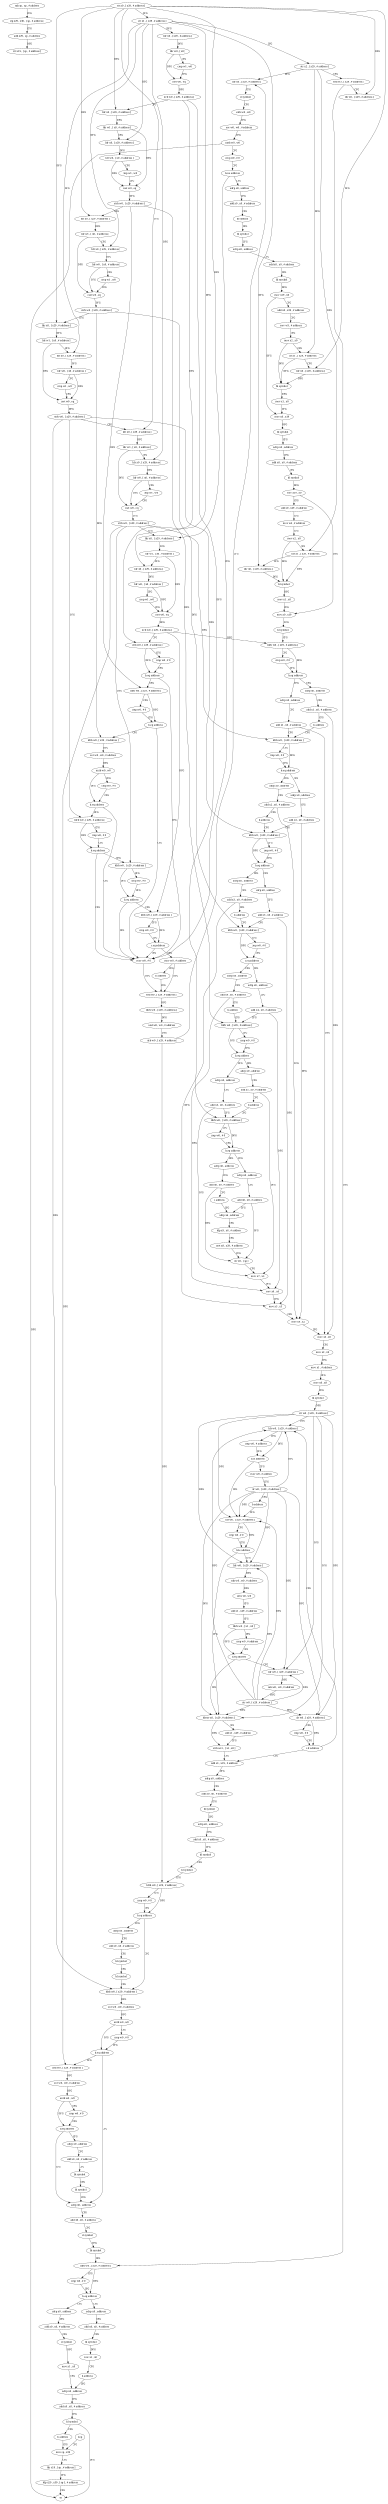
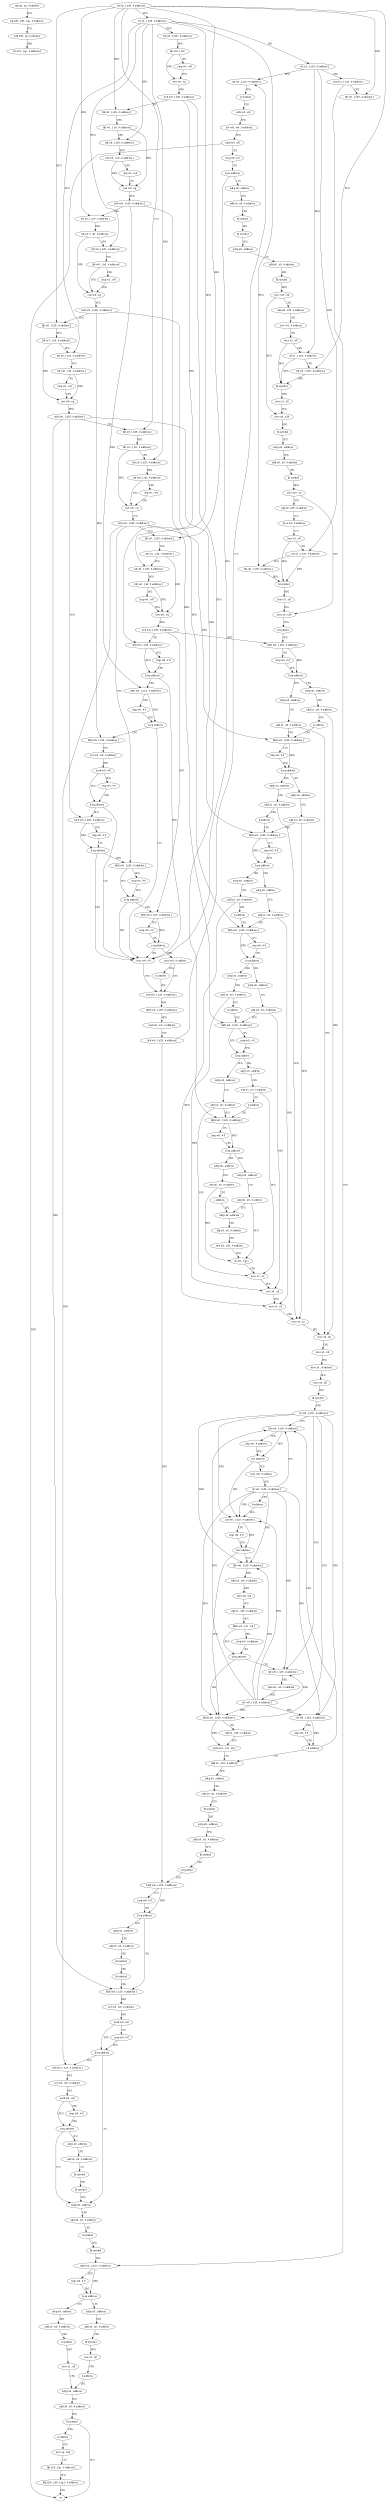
  digraph {
    fontname="Noto Serif"
    node [fontname="Noto Serif"]
    edge [fontname="Noto Serif"]
    n1 [label="sub sp , sp , # address"]
    n2 [label="stp x29 , x30 , [ sp , # address ]"]
    n3 [label="add x29 , sp , # address"]
    n4 [label="str x19 , [ sp , # address ]"]
    n5 [label="str x0 , [ x29 , # address ]"]
    n6 [label="str x1 , [ x29 , # address ]"]
    n7 [label="ldr x0 , [ x29 , # address ]"]
    n8 [label="ldr x0 , [ x29 , # address ]"]
    n9 [label="ldr x0 , [ x29 , # address ]"]
    n10 [label="ldr x0 , [ x29 , # address ]"]
    n11 [label="ldr x0 , [ x29 , # address ]"]
    n12 [label="ldr x0 , [ x29 , # address ]"]
    n13 [label="ldr x0 , [ x29 , # address ]"]
    n14 [label="str x2 , [ x29 , # address ]"]
    n15 [label="ldr x0 , [ x29 , # address ]"]
    n16 [label="ldr x0 , [ x29 , # address ]"]
    n17 [label="ldr x0 , [ x29 , # address ]"]
    n18 [label="ldr x0 , [ x29 , # address ]"]
    n19 [label="ldr x0 , [ x29 , # address ]"]
    n20 [label="ldr x0 , [ x29 , # address ]"]
    n21 [label="ldr x0 , [ x29 , # address ]"]
    n22 [label="ldr w1 , [ x0 , # address ]"]
    n23 [label="ldr w1 , [ x0 , # address ]"]
    n24 [label="ldr w1 , [ x0 , # address ]"]
    n25 [label="ldr w1 , [ x0 , # address ]"]
    n26 [label="ldr w1 , [ x0 , # address ]"]
    n27 [label="bl symbol"]
    n28 [label="strb w3 , [ x29 , # address ]"]
    n29 [label="ldr x1 , [ x29 , # address ]"]
    n30 [label="ldr x1 , [ x29 , # address ]"]
    n31 [label="ldr x0 , [ x29 , # address ]"]
    n32 [label="ldr w0 , [ x0 ]"]
    n33 [label="ldr w0 , [ x0 , # address ]"]
    n34 [label="ldr w0 , [ x0 , # address ]"]
    n35 [label="ldr w0 , [ x0 , # address ]"]
    n36 [label="ldr w0 , [ x0 , # address ]"]
    n37 [label="ldr w0 , [ x0 , # address ]"]
    n38 [label="bl symbol"]
    n39 [label="ldrb w0 , [ x29 , # address ]"]
    n40 [label="bl symbol"]
    n41 [label="cmp w0 , # 0"]
    n42 [label="b.eq address"]
    n43 [label="cset w0 , eq"]
    n44 [label="strb w0 , [ x29 , # address ]"]
    n45 [label="cmp w1 , w0"]
    n46 [label="ldrb w0 , [ x29 , # address ]"]
    n47 [label="ldrb w0 , [ x29 , # address ]"]
    n48 [label="cmp w0 , # 0"]
    n49 [label="b.eq address"]
    n50 [label="cmp w0 , # 0"]
    n51 [label="b.eq address"]
    n52 [label="cset w0 , eq"]
    n53 [label="strb w0 , [ x29 , # address ]"]
    n54 [label="cmp w1 , w0"]
    n55 [label="ldrb w0 , [ x29 , # address ]"]
    n56 [label="ldrb w0 , [ x29 , # address ]"]
    n57 [label="cmp w0 , # 0"]
    n58 [label="b.eq address"]
    n59 [label="cmp w0 , # 0"]
    n60 [label="b.eq address"]
    n61 [label="cset w0 , eq"]
    n62 [label="strb w0 , [ x29 , # address ]"]
    n63 [label="cmp w1 , w0"]
    n64 [label="ldrb w0 , [ x29 , # address ]"]
    n65 [label="ldrb w0 , [ x29 , # address ]"]
    n66 [label="eor w0 , w0 , # address"]
    n67 [label="cmp w0 , # 0"]
    n68 [label="b.eq address"]
    n69 [label="cset w0 , eq"]
    n70 [label="strb w0 , [ x29 , # address ]"]
    n71 [label="cmp w1 , w0"]
    n72 [label="ldrb w0 , [ x29 , # address ]"]
    n73 [label="ldrb w0 , [ x29 , # address ]"]
    n74 [label="ldrb w0 , [ x29 , # address ]"]
    n75 [label="cmp w0 , # 0"]
    n76 [label="b.eq address"]
    n77 [label="cmp w0 , # 0"]
    n78 [label="b.eq address"]
    n79 [label="eor w0 , w0 , # address"]
    n80 [label="cset w0 , eq"]
    n81 [label="strb w0 , [ x29 , # address ]"]
    n82 [label="cmp w1 , w0"]
    n83 [label="ldrb w0 , [ x29 , # address ]"]
    n84 [label="ldrb w0 , [ x29 , # address ]"]
    n85 [label="ldrb w0 , [ x29 , # address ]"]
    n86 [label="cmp w0 , # 0"]
    n87 [label="b.eq address"]
    n88 [label="cmp w0 , # 0"]
    n89 [label="b.eq address"]
    n90 [label="eor w0 , w0 , # address"]
    n91 [label="cset w0 , eq"]
    n92 [label="strb w0 , [ x29 , # address ]"]
    n93 [label="cmp w1 , w0"]
    n94 [label="ldrb w0 , [ x29 , # address ]"]
    n95 [label="ldrb w0 , [ x29 , # address ]"]
    n96 [label="cmp w0 , # 0"]
    n97 [label="b.eq address"]
    n98 [label="cmp w0 , # 0"]
    n99 [label="b.eq address"]
    n100 [label="mov w0 , # 0"]
    n101 [label="strb w0 , [ x29 , # address ]"]
    n102 [label="ldrb w0 , [ x29 , # address ]"]
    n103 [label="and w0 , w0 , # address"]
    n104 [label="uxtb w0 , w0"]
-   n105 [label=nop]
    n106 [label="mov sp , x29"]
    n107 [label="ldr x19 , [ sp , # address ]"]
    n108 [label="ldp x29 , x30 , [ sp ] , # address"]
    n109 [label="adrp x0 , address"]
    n110 [label="add x0 , x0 , # address"]
    n111 [label="bl symbol"]
    n112 [label="bl symbol"]
    n113 [label="adrp x0 , address"]
    n114 [label="add x0 , x0 , # address"]
    n115 [label="bl symbol"]
    n116 [label="mov x19 , x0"]
    n117 [label="add x0 , x29 , # address"]
    n118 [label="mov x0 , x19"]
    n119 [label="mov w3 , # address"]
    n120 [label="bl symbol"]
    n121 [label="mov x2 , x0"]
    n122 [label="mov x1 , x0"]
    n123 [label="adrp x0 , address"]
    n124 [label="add x0 , x0 , # address"]
    n125 [label="bl symbol"]
    n126 [label="mov x19 , x0"]
    n127 [label="add x0 , x29 , # address"]
    n128 [label="mov x0 , x19"]
    n129 [label="mov w3 , # address"]
    n130 [label="bl symbol"]
    n131 [label="mov x2 , x0"]
    n132 [label="mov x1 , x0"]
    n133 [label="adrp x0 , address"]
    n134 [label="adrp x0 , address"]
    n135 [label="add x1 , x0 , # address"]
    n136 [label="add x1 , x0 , # address"]
    n137 [label="mov x3 , x0"]
    n138 [label="b address"]
    n139 [label="cmp w0 , # 0"]
    n140 [label="b.eq address"]
    n141 [label="mov x2 , x9"]
    n142 [label="adrp x0 , address"]
    n143 [label="adrp x0 , address"]
    n144 [label="add x2 , x0 , # address"]
    n145 [label="mov x4 , x2"]
    n146 [label="adrp x0 , address"]
    n147 [label="adrp x0 , address"]
    n148 [label="add x2 , x0 , # address"]
    n149 [label="b address"]
    n150 [label="mov w0 , # address"]
    n151 [label="add x3 , x0 , # address"]
    n152 [label="mov x5 , x3"]
    n153 [label="adrp x0 , address"]
    n154 [label="adrp x0 , address"]
    n155 [label="add x3 , x0 , # address"]
    n156 [label="b address"]
    n157 [label="b address"]
    n158 [label="add x4 , x0 , # address"]
    n159 [label="mov x6 , x4"]
    n160 [label="adrp x0 , address"]
    n161 [label="adrp x0 , address"]
    n162 [label="add x4 , x0 , # address"]
    n163 [label="b address"]
    n164 [label="add x5 , x0 , # address"]
    n165 [label="mov x7 , x5"]
    n166 [label="adrp x0 , address"]
    n167 [label="adrp x0 , address"]
    n168 [label="add x5 , x0 , # address"]
    n169 [label="b address"]
    n170 [label="strb w0 , [ x29 , # address ]"]
    n171 [label="ldrb w0 , [ x29 , # address ]"]
    n172 [label="cmp w0 , # 0"]
    n173 [label="b.eq address"]
    n174 [label="uxtb w0 , w0"]
    n175 [label="eor w0 , w0 , # address"]
    n176 [label="uxtb w0 , w0"]
    n177 [label="cmp w0 , # 0"]
    n178 [label=ret]
    n179 [label="b.ne address"]
    n180 [label="add x0 , x0 , # address"]
    n181 [label="adrp x6 , address"]
    n182 [label="str x0 , [ sp ]"]
    n183 [label="ldp x9 , x6 , # address"]
    n184 [label="cset x8 , x29 , # address"]
    n185 [label="add x0 , x0 , # address"]
    n186 [label="b address"]
    n187 [label="add x1 , x29 , # address"]
    n188 [label="adrp x0 , address"]
    n189 [label="add x0 , x0 , # address"]
    n190 [label="bl symbol"]
    n191 [label="adrp x0 , address"]
    n192 [label="add x0 , x0 , # address"]
    n193 [label="bl symbol"]
    n194 [label="bl symbol"]
    n195 [label="adrp x0 , address"]
    n196 [label="add x0 , x0 , # address"]
    n197 [label="uxtb w0 , w0"]
    n198 [label="bl symbol"]
    n199 [label="ldr w0 , [ x29 , # address ]"]
    n200 [label="cmp w0 , # address"]
    n201 [label="b.ls address"]
    n202 [label="ldr w0 , [ x29 , # address ]"]
    n203 [label="mov w0 , # address"]
    n204 [label="cmp w0 , # 0"]
    n205 [label="b.le address"]
    n206 [label="str w0 , [ x29 , # address ]"]
    n207 [label="ldrsw x0 , [ x29 , # address ]"]
    n208 [label="ldr w0 , [ x29 , # address ]"]
    n209 [label="ldr w0 , [ x29 , # address ]"]
    n210 [label="ldr w0 , [ x29 , # address ]"]
    n211 [label="b address"]
    n212 [label="mov x1 , # address"]
    n213 [label="mov x0 , x8"]
    n214 [label="bl symbol"]
    n215 [label="str w0 , [ x29 , # address ]"]
    n216 [label="cmp w0 , # 0"]
    n217 [label="b.lt address"]
    n218 [label="add x1 , x29 , # address"]
    n219 [label="strb wzr , [ x1 , x0 ]"]
    n220 [label="sub w0 , w0 , # address"]
    n221 [label="sub w0 , w0 , # address"]
    n222 [label="cmp w0 , # 0"]
    n223 [label="b.eq address"]
    n224 [label="adrp x0 , address"]
    n225 [label="add x0 , x0 , # address"]
    n226 [label="bl symbol"]
    n227 [label="uxtb w0 , w0"]
    n228 [label="bl symbol"]
    n229 [label="sxtw x0 , w0"]
    n230 [label="bl symbol"]
    n231 [label="adrp x0 , address"]
    n232 [label="adrp x0 , address"]
    n233 [label="add x0 , x0 , # address"]
    n234 [label="add x0 , x0 , # address"]
    n235 [label="bl symbol"]
    n236 [label="bl symbol"]
    n237 [label="cmp w0 , # 0"]
    n238 [label="b.eq address"]
    n239 [label="adrp x0 , address"]
    n240 [label="add x0 , x0 , # address"]
    n241 [label="bl symbol"]
    n242 [label="add x1 , x29 , # address"]
    n243 [label="ldrb w0 , [ x1 , x0 ]"]
    n244 [label="cmp w0 , # address"]
    n245 [label="b.eq address"]
    n246 [label="str w0 , [ x29 , # address ]"]
    n247 [label="mov x1 , x0"]
    n248 [label="adrp x0 , address"]
    n249 [label="add x0 , x0 , # address"]
    n250 [label="bl symbol"]
    n251 [label="mov x1 , x0"]
    n252 [label="b address"]
    n253 [label="bl symbol"]
    n254 [label="b address"]
    n1 -> n2 [label=CFG]
    n2 -> n3 [label=CFG]
    n3 -> n4 [label=DFG]
    n5 -> n6 [label=CFG]
    n5 -> n7 [label=DFG]
    n5 -> n8 [label=DFG]
    n5 -> n9 [label=DFG]
    n5 -> n10 [label=DFG]
    n5 -> n11 [label=DFG]
    n5 -> n12 [label=DFG]
    n5 -> n13 [label=DFG]
    n6 -> n14 [label=CFG]
    n6 -> n15 [label=DFG]
    n6 -> n16 [label=DFG]
    n6 -> n17 [label=DFG]
    n6 -> n18 [label=DFG]
    n6 -> n19 [label=DFG]
    n6 -> n20 [label=DFG]
    n6 -> n21 [label=DFG]
    n8 -> n22 [label=DFG]
    n9 -> n23 [label=DFG]
    n10 -> n24 [label=DFG]
    n11 -> n25 [label=DFG]
    n12 -> n26 [label=DFG]
    n13 -> n27 [label=DFG]
    n14 -> n28 [label=CFG]
    n14 -> n29 [label=DFG]
    n14 -> n30 [label=DFG]
    n14 -> n31 [label=DFG]
    n15 -> n32 [label=DFG]
    n16 -> n33 [label=DFG]
    n17 -> n34 [label=DFG]
    n18 -> n35 [label=DFG]
    n19 -> n36 [label=DFG]
    n20 -> n37 [label=DFG]
    n21 -> n38 [label=DFG]
    n22 -> n16 [label=CFG]
    n22 -> n52 [label=DFG]
    n23 -> n17 [label=CFG]
    n23 -> n61 [label=DFG]
    n24 -> n18 [label=CFG]
    n24 -> n69 [label=DFG]
    n25 -> n19 [label=CFG]
    n25 -> n80 [label=DFG]
    n26 -> n20 [label=CFG]
    n26 -> n91 [label=DFG]
    n27 -> n122 [label=DFG]
    n28 -> n7 [label=CFG]
    n28 -> n39 [label=DFG]
    n29 -> n13 [label=CFG]
    n29 -> n27 [label=DFG]
    n30 -> n21 [label=CFG]
    n30 -> n38 [label=DFG]
    n31 -> n40 [label=CFG]
    n32 -> n43 [label=DFG]
    n32 -> n45 [label=CFG]
    n33 -> n52 [label=DFG]
    n33 -> n54 [label=CFG]
    n34 -> n61 [label=DFG]
    n34 -> n63 [label=CFG]
    n35 -> n69 [label=DFG]
    n35 -> n71 [label=CFG]
    n36 -> n80 [label=DFG]
    n36 -> n82 [label=CFG]
    n37 -> n91 [label=DFG]
    n37 -> n93 [label=CFG]
    n38 -> n132 [label=DFG]
    n39 -> n41 [label=CFG]
    n39 -> n42 [label=DFG]
    n40 -> n174 [label=CFG]
    n41 -> n42 [label=CFG]
    n42 -> n231 [label=CFG]
    n42 -> n232 [label=CFG]
    n43 -> n44 [label=DFG]
    n44 -> n8 [label=CFG]
    n44 -> n46 [label=DFG]
    n44 -> n47 [label=DFG]
    n45 -> n43 [label=CFG]
    n46 -> n48 [label=CFG]
    n46 -> n49 [label=DFG]
    n47 -> n50 [label=CFG]
    n47 -> n51 [label=DFG]
    n48 -> n49 [label=CFG]
    n49 -> n55 [label=CFG]
    n49 -> n100 [label=CFG]
    n50 -> n51 [label=CFG]
    n51 -> n166 [label=CFG]
    n51 -> n167 [label=CFG]
    n52 -> n53 [label=DFG]
    n53 -> n9 [label=CFG]
    n53 -> n55 [label=DFG]
    n53 -> n56 [label=DFG]
    n54 -> n52 [label=CFG]
    n55 -> n57 [label=CFG]
    n55 -> n58 [label=DFG]
    n56 -> n59 [label=CFG]
    n56 -> n60 [label=DFG]
    n57 -> n58 [label=CFG]
    n58 -> n64 [label=CFG]
    n58 -> n100 [label=CFG]
    n59 -> n60 [label=CFG]
    n60 -> n160 [label=CFG]
    n60 -> n161 [label=CFG]
    n61 -> n62 [label=DFG]
    n62 -> n10 [label=CFG]
    n62 -> n64 [label=DFG]
    n62 -> n65 [label=DFG]
    n63 -> n61 [label=CFG]
    n64 -> n66 [label=DFG]
    n65 -> n67 [label=CFG]
    n65 -> n68 [label=DFG]
    n66 -> n104 [label=DFG]
    n67 -> n68 [label=CFG]
    n68 -> n153 [label=CFG]
    n68 -> n154 [label=CFG]
    n69 -> n70 [label=DFG]
    n70 -> n11 [label=CFG]
    n70 -> n72 [label=DFG]
    n70 -> n73 [label=DFG]
    n70 -> n74 [label=DFG]
    n71 -> n69 [label=CFG]
    n72 -> n75 [label=CFG]
    n72 -> n76 [label=DFG]
    n73 -> n77 [label=CFG]
    n73 -> n78 [label=DFG]
    n74 -> n79 [label=DFG]
    n75 -> n76 [label=CFG]
    n76 -> n84 [label=CFG]
    n76 -> n100 [label=CFG]
    n77 -> n78 [label=CFG]
    n78 -> n146 [label=CFG]
    n78 -> n147 [label=CFG]
    n79 -> n197 [label=DFG]
    n80 -> n81 [label=DFG]
    n81 -> n12 [label=CFG]
    n81 -> n83 [label=DFG]
    n81 -> n84 [label=DFG]
    n81 -> n85 [label=DFG]
    n82 -> n80 [label=CFG]
    n83 -> n86 [label=CFG]
    n83 -> n87 [label=DFG]
    n84 -> n88 [label=CFG]
    n84 -> n89 [label=DFG]
    n85 -> n90 [label=DFG]
    n86 -> n87 [label=CFG]
    n87 -> n142 [label=CFG]
    n87 -> n143 [label=CFG]
    n88 -> n89 [label=CFG]
    n89 -> n95 [label=CFG]
    n89 -> n100 [label=CFG]
    n90 -> n227 [label=DFG]
    n91 -> n92 [label=DFG]
    n92 -> n46 [label=CFG]
    n92 -> n94 [label=DFG]
    n92 -> n95 [label=DFG]
    n93 -> n91 [label=CFG]
    n94 -> n96 [label=CFG]
    n94 -> n97 [label=DFG]
    n95 -> n98 [label=CFG]
    n95 -> n99 [label=DFG]
    n96 -> n97 [label=CFG]
    n97 -> n133 [label=CFG]
    n97 -> n134 [label=CFG]
    n98 -> n99 [label=CFG]
    n99 -> n100 [label=CFG]
    n99 -> n150 [label=CFG]
    n100 -> n101 [label=DFG]
    n101 -> n102 [label=DFG]
    n102 -> n103 [label=DFG]
    n103 -> n170 [label=DFG]
    n104 -> n139 [label=CFG]
    n104 -> n140 [label=DFG]
-   n105 -> n106 [label=CFG]
    n106 -> n107 [label=CFG]
    n107 -> n108 [label=CFG]
    n108 -> n178 [label=CFG]
    n109 -> n110 [label=CFG]
    n110 -> n111 [label=CFG]
    n111 -> n112 [label=CFG]
    n112 -> n113 [label=CFG]
    n113 -> n114 [label=CFG]
    n114 -> n115 [label=CFG]
    n115 -> n116 [label=DFG]
    n116 -> n117 [label=CFG]
    n116 -> n118 [label=DFG]
    n117 -> n119 [label=CFG]
    n118 -> n120 [label=DFG]
    n119 -> n121 [label=CFG]
    n120 -> n123 [label=CFG]
    n121 -> n27 [label=DFG]
    n121 -> n29 [label=CFG]
    n122 -> n118 [label=CFG]
    n123 -> n124 [label=CFG]
    n124 -> n125 [label=CFG]
    n125 -> n126 [label=DFG]
    n126 -> n127 [label=CFG]
    n126 -> n128 [label=DFG]
    n127 -> n129 [label=CFG]
    n128 -> n130 [label=DFG]
    n129 -> n131 [label=CFG]
    n130 -> n94 [label=CFG]
    n131 -> n30 [label=CFG]
    n131 -> n38 [label=DFG]
    n132 -> n128 [label=CFG]
    n133 -> n135 [label=CFG]
    n134 -> n136 [label=CFG]
    n135 -> n83 [label=CFG]
    n135 -> n137 [label=DFG]
    n136 -> n137 [label=DFG]
    n136 -> n138 [label=CFG]
    n137 -> n141 [label=CFG]
    n138 -> n83 [label=CFG]
    n139 -> n140 [label=CFG]
    n140 -> n72 [label=CFG]
    n140 -> n100 [label=CFG]
    n141 -> n212 [label=CFG]
    n142 -> n144 [label=CFG]
    n143 -> n148 [label=CFG]
    n144 -> n73 [label=CFG]
    n144 -> n145 [label=DFG]
    n145 -> n137 [label=CFG]
    n146 -> n151 [label=CFG]
    n147 -> n155 [label=CFG]
    n148 -> n145 [label=DFG]
    n148 -> n149 [label=CFG]
    n149 -> n73 [label=CFG]
    n150 -> n101 [label=DFG]
    n150 -> n157 [label=CFG]
    n151 -> n65 [label=CFG]
    n151 -> n152 [label=DFG]
    n152 -> n145 [label=CFG]
    n153 -> n158 [label=CFG]
    n154 -> n162 [label=CFG]
    n155 -> n152 [label=DFG]
    n155 -> n156 [label=CFG]
    n156 -> n65 [label=CFG]
    n157 -> n101 [label=CFG]
    n158 -> n56 [label=CFG]
    n158 -> n159 [label=DFG]
    n159 -> n152 [label=CFG]
    n160 -> n164 [label=CFG]
    n161 -> n168 [label=CFG]
    n162 -> n159 [label=DFG]
    n162 -> n163 [label=CFG]
    n163 -> n56 [label=CFG]
    n164 -> n47 [label=CFG]
    n164 -> n165 [label=DFG]
    n165 -> n159 [label=DFG]
    n166 -> n180 [label=CFG]
    n167 -> n185 [label=CFG]
    n168 -> n165 [label=DFG]
    n168 -> n169 [label=CFG]
    n169 -> n47 [label=CFG]
    n170 -> n31 [label=CFG]
    n170 -> n171 [label=DFG]
    n171 -> n172 [label=CFG]
    n171 -> n173 [label=DFG]
    n172 -> n173 [label=CFG]
    n173 -> n74 [label=CFG]
    n173 -> n195 [label=CFG]
    n174 -> n175 [label=CFG]
    n175 -> n176 [label=CFG]
    n176 -> n177 [label=CFG]
    n176 -> n178 [label=DFG]
    n177 -> n179 [label=CFG]
    n179 -> n100 [label=CFG]
    n179 -> n109 [label=CFG]
    n180 -> n181 [label=CFG]
    n180 -> n182 [label=DFG]
    n181 -> n183 [label=CFG]
    n182 -> n165 [label=CFG]
    n183 -> n184 [label=CFG]
    n184 -> n182 [label=CFG]
    n185 -> n182 [label=DFG]
    n185 -> n186 [label=CFG]
    n186 -> n181 [label=CFG]
    n187 -> n188 [label=CFG]
    n188 -> n189 [label=CFG]
    n189 -> n190 [label=CFG]
    n190 -> n191 [label=CFG]
    n191 -> n192 [label=CFG]
    n192 -> n193 [label=CFG]
    n193 -> n194 [label=CFG]
    n194 -> n171 [label=CFG]
    n195 -> n196 [label=CFG]
    n196 -> n198 [label=CFG]
    n197 -> n222 [label=CFG]
    n197 -> n223 [label=DFG]
    n198 -> n228 [label=CFG]
    n199 -> n200 [label=CFG]
    n199 -> n201 [label=DFG]
    n200 -> n201 [label=CFG]
    n201 -> n202 [label=CFG]
    n201 -> n203 [label=CFG]
    n202 -> n204 [label=CFG]
    n202 -> n205 [label=DFG]
    n203 -> n206 [label=CFG]
    n204 -> n205 [label=CFG]
    n205 -> n207 [label=CFG]
    n205 -> n208 [label=CFG]
    n206 -> n199 [label=DFG]
    n206 -> n202 [label=DFG]
    n206 -> n207 [label=DFG]
    n206 -> n208 [label=DFG]
    n206 -> n209 [label=DFG]
    n206 -> n210 [label=DFG]
    n206 -> n211 [label=CFG]
    n207 -> n218 [label=CFG]
    n207 -> n219 [label=DFG]
    n208 -> n220 [label=DFG]
    n209 -> n216 [label=CFG]
    n209 -> n217 [label=DFG]
    n210 -> n221 [label=DFG]
    n211 -> n202 [label=CFG]
    n212 -> n213 [label=CFG]
    n213 -> n214 [label=CFG]
    n214 -> n215 [label=DFG]
    n215 -> n199 [label=DFG]
    n215 -> n202 [label=DFG]
    n215 -> n207 [label=DFG]
    n215 -> n208 [label=DFG]
    n215 -> n209 [label=DFG]
    n215 -> n210 [label=DFG]
    n216 -> n217 [label=CFG]
    n217 -> n187 [label=CFG]
    n217 -> n199 [label=CFG]
    n218 -> n219 [label=CFG]
    n219 -> n187 [label=CFG]
    n220 -> n229 [label=DFG]
    n221 -> n246 [label=DFG]
    n222 -> n223 [label=CFG]
    n223 -> n85 [label=CFG]
    n223 -> n224 [label=CFG]
    n224 -> n225 [label=CFG]
    n225 -> n226 [label=CFG]
    n226 -> n230 [label=CFG]
    n227 -> n237 [label=CFG]
    n227 -> n238 [label=DFG]
    n228 -> n74 [label=CFG]
    n229 -> n242 [label=CFG]
    n230 -> n39 [label=CFG]
    n231 -> n233 [label=CFG]
    n232 -> n234 [label=CFG]
    n233 -> n235 [label=CFG]
    n234 -> n236 [label=CFG]
    n235 -> n247 [label=DFG]
    n236 -> n251 [label=DFG]
    n237 -> n238 [label=CFG]
    n238 -> n224 [label=CFG]
    n238 -> n239 [label=CFG]
    n239 -> n240 [label=CFG]
    n240 -> n241 [label=CFG]
    n241 -> n253 [label=CFG]
    n242 -> n243 [label=CFG]
    n243 -> n244 [label=CFG]
    n243 -> n245 [label=DFG]
    n244 -> n245 [label=CFG]
    n245 -> n207 [label=CFG]
    n245 -> n210 [label=CFG]
    n246 -> n199 [label=DFG]
    n246 -> n202 [label=DFG]
    n246 -> n207 [label=DFG]
    n246 -> n208 [label=DFG]
    n246 -> n209 [label=DFG]
    n246 -> n210 [label=DFG]
    n247 -> n248 [label=CFG]
    n248 -> n249 [label=CFG]
    n249 -> n250 [label=CFG]
    n250 -> n178 [label=DFG]
    n250 -> n254 [label=CFG]
    n251 -> n252 [label=CFG]
    n252 -> n248 [label=CFG]
    n253 -> n224 [label=CFG]
    n254 -> n106 [label=CFG]
  }
